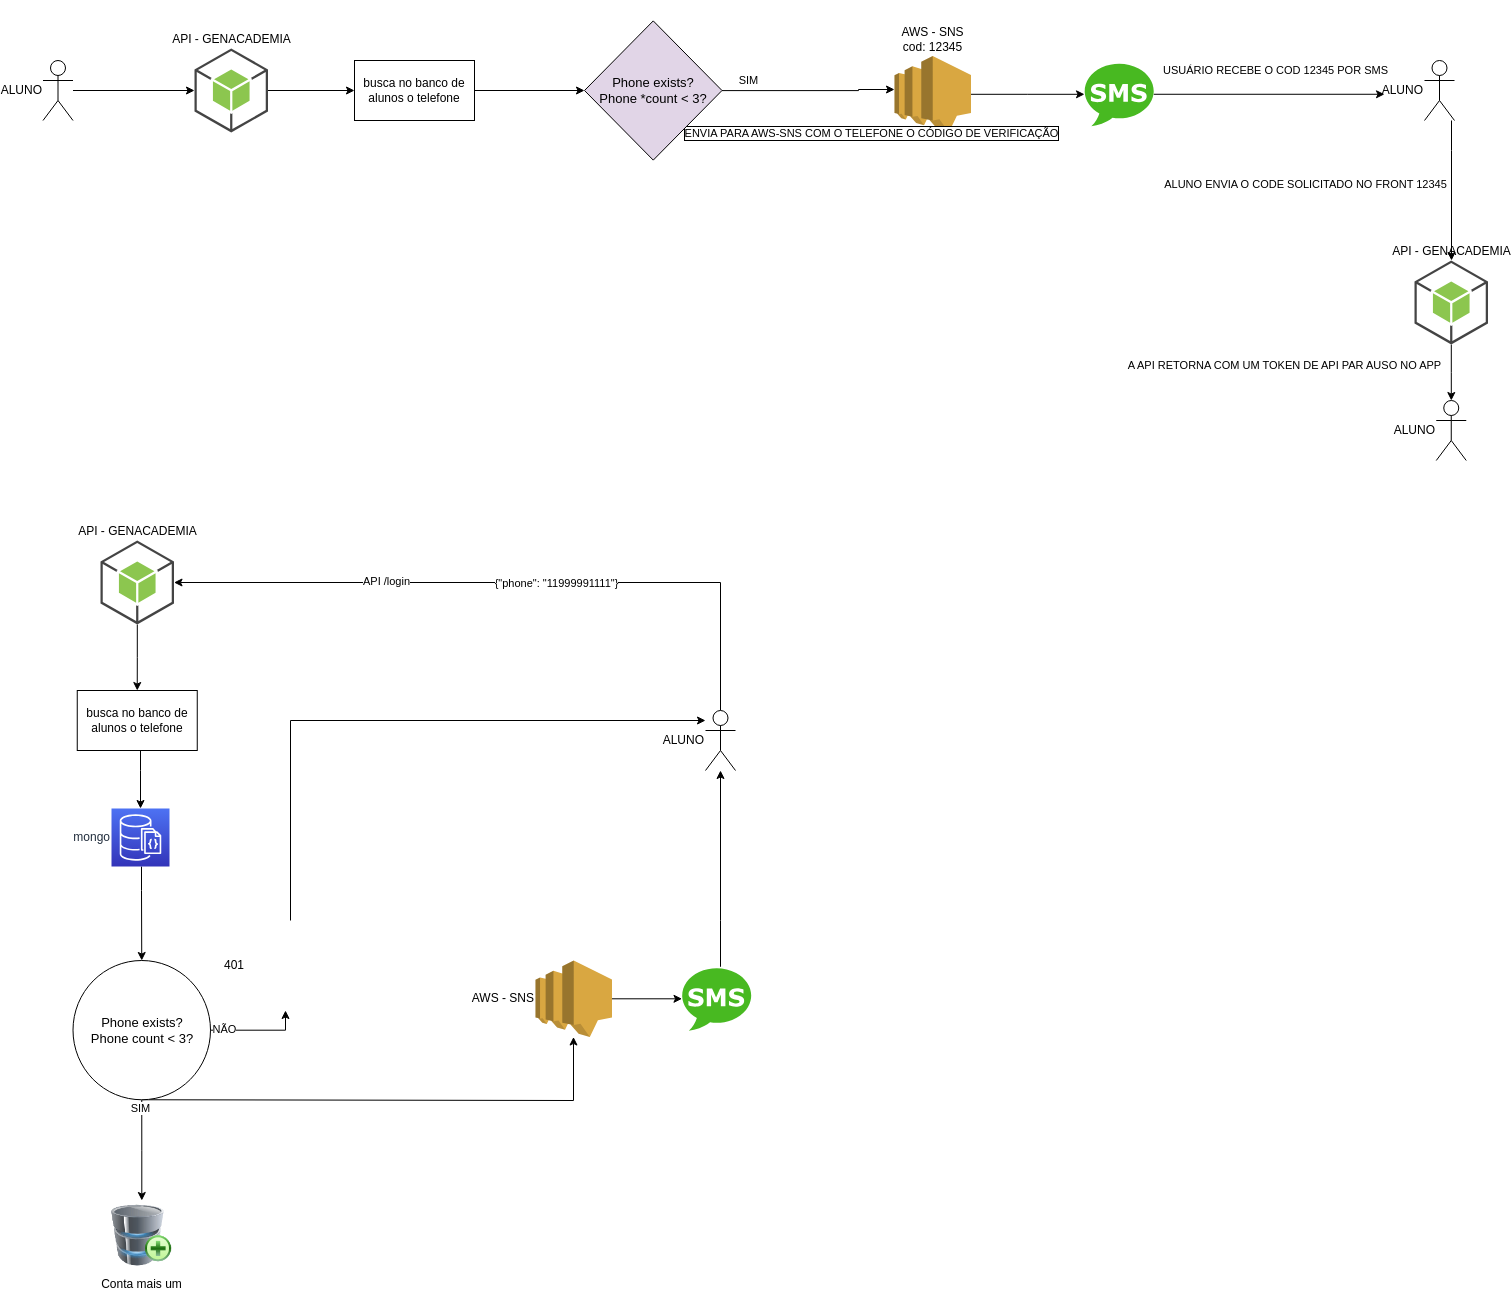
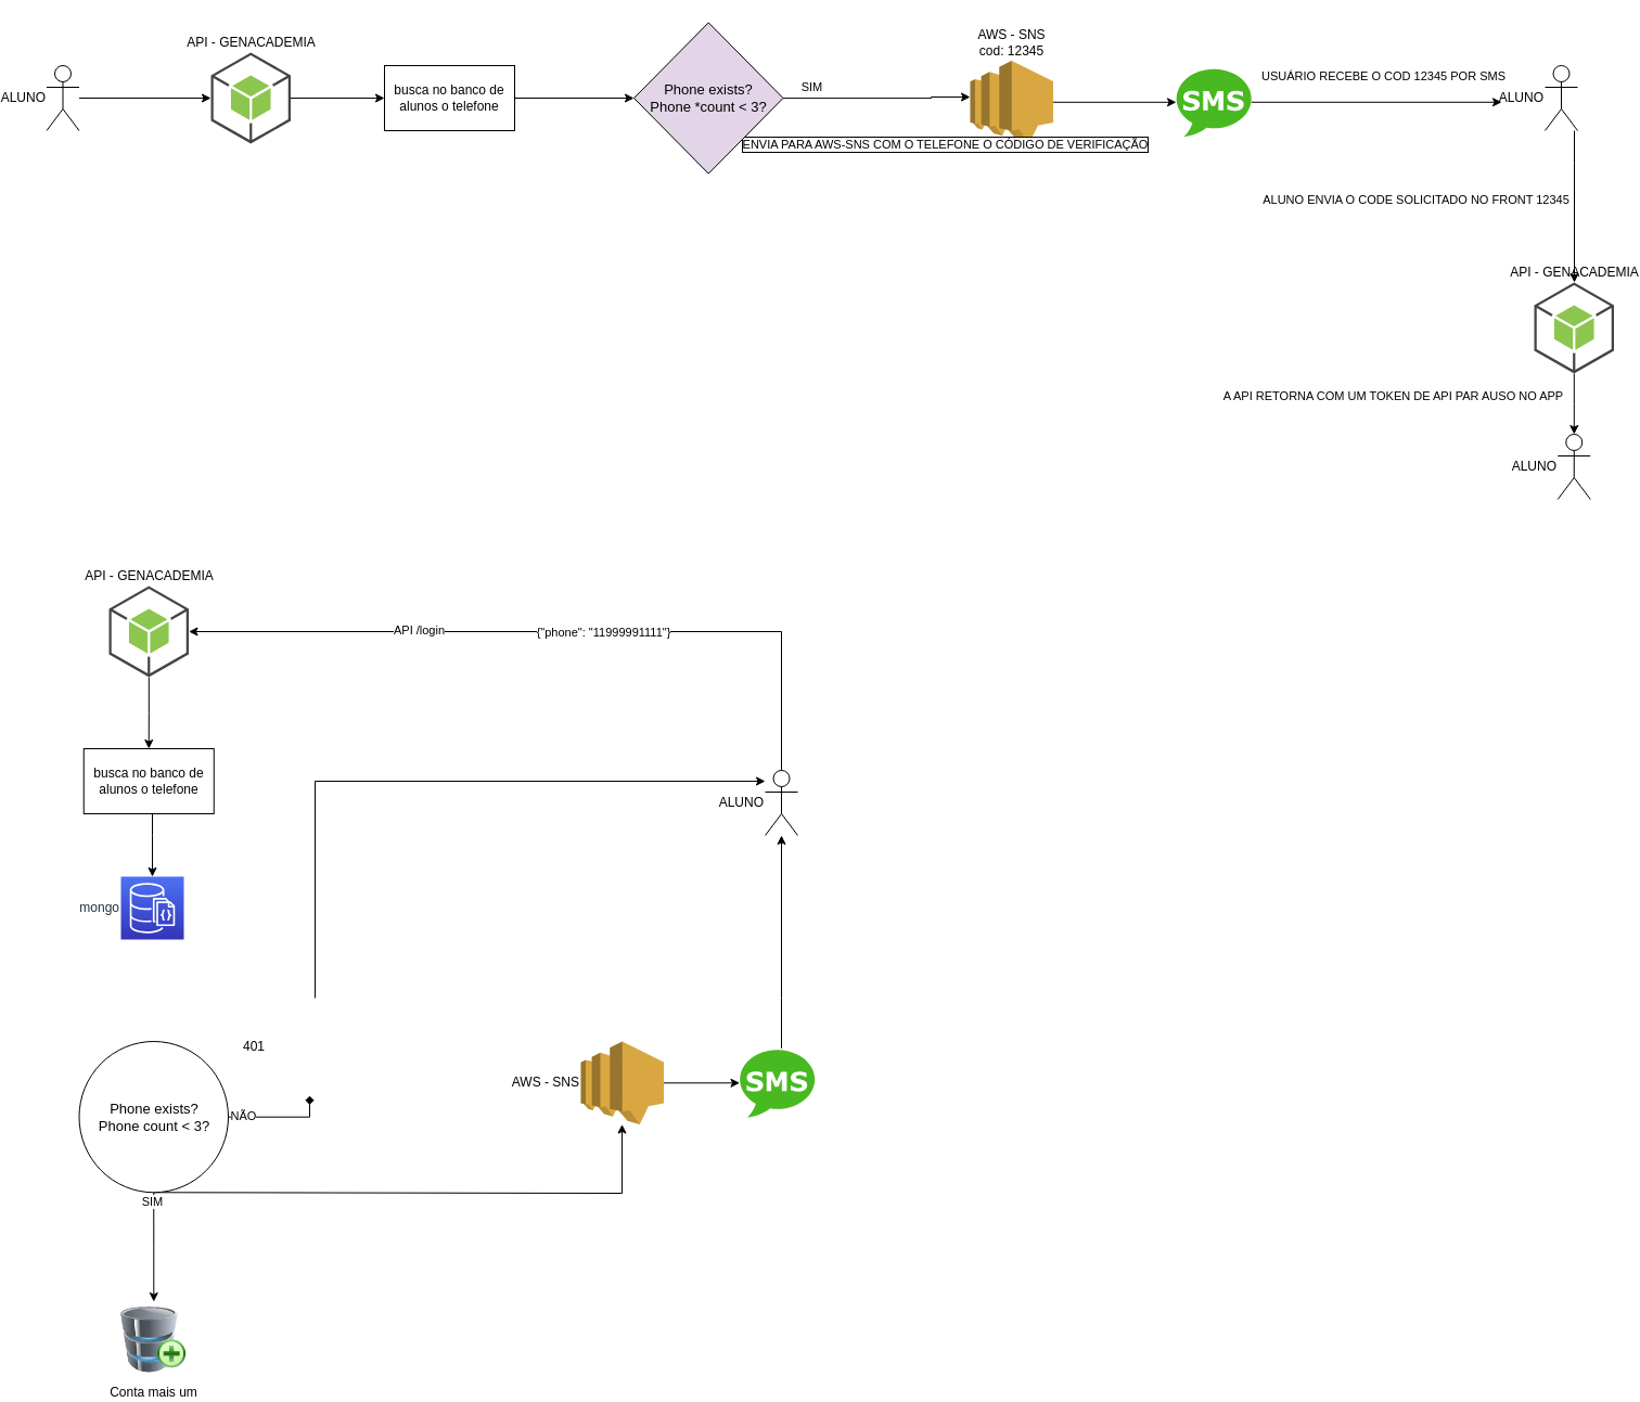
  <mxCell id="0" />
  <mxCell id="1" parent="0" />
  <mxCell id="2" style="edgeStyle=orthogonalEdgeStyle;rounded=0;orthogonalLoop=1;jettySize=auto;html=1;" edge="1" parent="1" source="3" target="11"><mxGeometry relative="1" as="geometry"><mxPoint x="694.1" y="900" as="targetPoint" /><Array as="points"><mxPoint x="698" y="920" /><mxPoint x="698" y="920" /></Array></mxGeometry></mxCell>
  <mxCell id="3" value="" style="dashed=0;outlineConnect=0;html=1;align=center;labelPosition=center;verticalLabelPosition=bottom;verticalAlign=top;shape=mxgraph.weblogos.sms;fillColor=#48B921;strokeColor=none" vertex="1" parent="1"><mxGeometry x="659.5" y="966.25" width="69.2" height="64" as="geometry" /></mxCell>
  <mxCell id="4" style="edgeStyle=orthogonalEdgeStyle;rounded=0;orthogonalLoop=1;jettySize=auto;html=1;" edge="1" parent="1" source="5" target="3"><mxGeometry relative="1" as="geometry" /></mxCell>
  <mxCell id="5" value="AWS - SNS" style="outlineConnect=0;dashed=0;verticalLabelPosition=middle;verticalAlign=middle;align=right;html=1;shape=mxgraph.aws3.sns;fillColor=#D9A741;gradientColor=none;labelPosition=left;" vertex="1" parent="1"><mxGeometry x="513" y="960" width="76.5" height="76.5" as="geometry" /></mxCell>
  <mxCell id="6" style="edgeStyle=orthogonalEdgeStyle;rounded=0;orthogonalLoop=1;jettySize=auto;html=1;entryX=0.5;entryY=0;entryDx=0;entryDy=0;" edge="1" parent="1" source="7" target="21"><mxGeometry relative="1" as="geometry" /></mxCell>
  <mxCell id="7" value="API - GENACADEMIA" style="outlineConnect=0;dashed=0;verticalLabelPosition=top;verticalAlign=bottom;align=center;shape=mxgraph.aws3.android;fillColor=#8CC64F;gradientColor=none;labelBackgroundColor=none;labelBorderColor=none;html=1;labelPosition=center;" vertex="1" parent="1"><mxGeometry x="78" y="540" width="73.5" height="84" as="geometry" /></mxCell>
  <mxCell id="8" style="edgeStyle=orthogonalEdgeStyle;rounded=0;orthogonalLoop=1;jettySize=auto;html=1;entryX=1;entryY=0.5;entryDx=0;entryDy=0;entryPerimeter=0;" edge="1" parent="1" source="11" target="7"><mxGeometry relative="1" as="geometry"><Array as="points"><mxPoint x="698" y="582" /></Array></mxGeometry></mxCell>
  <mxCell id="9" value="API /login" style="edgeLabel;html=1;align=center;verticalAlign=middle;resizable=0;points=[];" vertex="1" connectable="0" parent="8"><mxGeometry x="0.376" y="-2" relative="1" as="geometry"><mxPoint x="1" as="offset" /></mxGeometry></mxCell>
  <mxCell id="10" value="{&quot;phone&quot;: &quot;11999991111&quot;}" style="edgeLabel;html=1;align=center;verticalAlign=middle;resizable=0;points=[];" vertex="1" connectable="0" parent="8"><mxGeometry x="0.021" relative="1" as="geometry"><mxPoint x="51" as="offset" /></mxGeometry></mxCell>
  <mxCell id="11" value="ALUNO" style="shape=umlActor;verticalLabelPosition=middle;verticalAlign=middle;html=1;outlineConnect=0;labelPosition=left;align=right;" vertex="1" parent="1"><mxGeometry x="683" y="710" width="30" height="60" as="geometry" /></mxCell>
- <mxCell id="12" value="" style="edgeStyle=orthogonalEdgeStyle;rounded=0;orthogonalLoop=1;jettySize=auto;html=1;" edge="1" parent="1" source="13" target="19"><mxGeometry relative="1" as="geometry"><Array as="points"><mxPoint x="119" y="890" /><mxPoint x="119" y="890" /></Array></mxGeometry></mxCell>
  <mxCell id="13" value="mongo" style="sketch=0;points=[[0,0,0],[0.25,0,0],[0.5,0,0],[0.75,0,0],[1,0,0],[0,1,0],[0.25,1,0],[0.5,1,0],[0.75,1,0],[1,1,0],[0,0.25,0],[0,0.5,0],[0,0.75,0],[1,0.25,0],[1,0.5,0],[1,0.75,0]];outlineConnect=0;fontColor=#232F3E;gradientColor=#4D72F3;gradientDirection=north;fillColor=#3334B9;strokeColor=#ffffff;dashed=0;verticalLabelPosition=middle;verticalAlign=middle;align=right;html=1;fontSize=12;fontStyle=0;aspect=fixed;shape=mxgraph.aws4.resourceIcon;resIcon=mxgraph.aws4.documentdb_with_mongodb_compatibility;labelPosition=left;" vertex="1" parent="1"><mxGeometry x="89" y="808" width="58" height="58" as="geometry" /></mxCell>
  <mxCell id="14" value="" style="edgeStyle=orthogonalEdgeStyle;rounded=0;orthogonalLoop=1;jettySize=auto;html=1;" edge="1" parent="1" source="19" target="22"><mxGeometry relative="1" as="geometry" /></mxCell>
  <mxCell id="15" value="SIM" style="edgeLabel;html=1;align=center;verticalAlign=middle;resizable=0;points=[];" vertex="1" connectable="0" parent="14"><mxGeometry x="-0.835" y="-2" relative="1" as="geometry"><mxPoint as="offset" /></mxGeometry></mxCell>
- <mxCell id="16" style="edgeStyle=orthogonalEdgeStyle;rounded=0;orthogonalLoop=1;jettySize=auto;html=1;" edge="1" parent="1" source="19" target="24"><mxGeometry relative="1" as="geometry"><Array as="points"><mxPoint x="263" y="1030" /></Array></mxGeometry></mxCell>
+ <mxCell id="16" style="edgeStyle=orthogonalEdgeStyle;rounded=0;orthogonalLoop=1;jettySize=auto;html=1;endArrow=diamond;" edge="1" parent="1" source="19" target="24"><mxGeometry relative="1" as="geometry"><Array as="points"><mxPoint x="263" y="1030" /></Array></mxGeometry></mxCell>
  <mxCell id="17" value="NÃO" style="edgeLabel;html=1;align=center;verticalAlign=middle;resizable=0;points=[];" vertex="1" connectable="0" parent="16"><mxGeometry x="-0.711" y="1" relative="1" as="geometry"><mxPoint as="offset" /></mxGeometry></mxCell>
  <mxCell id="18" style="edgeStyle=orthogonalEdgeStyle;rounded=0;orthogonalLoop=1;jettySize=auto;html=1;" edge="1" parent="1" source="19" target="5"><mxGeometry relative="1" as="geometry"><Array as="points"><mxPoint x="119" y="1100" /><mxPoint x="551" y="1100" /></Array></mxGeometry></mxCell>
  <mxCell id="19" value="&lt;span style=&quot;font-size: 13px;&quot;&gt;Phone exists?&lt;br&gt;Phone count &amp;lt; 3?&lt;br&gt;&lt;/span&gt;" style="ellipse;whiteSpace=wrap;html=1;align=center;sketch=0;gradientDirection=north;dashed=0;fontStyle=0;" vertex="1" parent="1"><mxGeometry x="50.5" y="960" width="137.5" height="139.25" as="geometry" /></mxCell>
  <mxCell id="20" style="edgeStyle=orthogonalEdgeStyle;rounded=0;orthogonalLoop=1;jettySize=auto;html=1;" edge="1" parent="1" source="21" target="13"><mxGeometry relative="1" as="geometry"><Array as="points"><mxPoint x="118" y="770" /><mxPoint x="118" y="770" /></Array></mxGeometry></mxCell>
  <mxCell id="21" value="busca no banco de alunos o telefone" style="rounded=0;whiteSpace=wrap;html=1;" vertex="1" parent="1"><mxGeometry x="54.75" y="690" width="120" height="60" as="geometry" /></mxCell>
  <mxCell id="22" value="Conta mais um" style="image;html=1;image=img/lib/clip_art/computers/Database_Add_128x128.png" vertex="1" parent="1"><mxGeometry x="89.25" y="1200" width="60" height="70" as="geometry" /></mxCell>
  <mxCell id="23" style="edgeStyle=orthogonalEdgeStyle;rounded=0;orthogonalLoop=1;jettySize=auto;html=1;" edge="1" parent="1" source="24" target="11"><mxGeometry relative="1" as="geometry"><mxPoint x="683" y="720" as="targetPoint" /><Array as="points"><mxPoint x="268" y="720" /></Array></mxGeometry></mxCell>
  <mxCell id="24" value="401&lt;br&gt;" style="shape=image;html=1;verticalAlign=middle;verticalLabelPosition=middle;labelBackgroundColor=#ffffff;imageAspect=0;aspect=fixed;image=https://cdn0.iconfinder.com/data/icons/google-material-design-3-0/48/ic_http_48px-128.png;labelPosition=left;align=right;horizontal=1;" vertex="1" parent="1"><mxGeometry x="223" y="920" width="90" height="90" as="geometry" /></mxCell>
  <mxCell id="25" style="edgeStyle=orthogonalEdgeStyle;rounded=0;orthogonalLoop=1;jettySize=auto;html=1;entryX=0;entryY=0.5;entryDx=0;entryDy=0;entryPerimeter=0;" edge="1" parent="1" source="26" target="28"><mxGeometry relative="1" as="geometry" /></mxCell>
  <mxCell id="26" value="ALUNO" style="shape=umlActor;verticalLabelPosition=middle;verticalAlign=middle;html=1;outlineConnect=0;labelPosition=left;align=right;" vertex="1" parent="1"><mxGeometry x="20.5" y="60" width="30" height="60" as="geometry" /></mxCell>
  <mxCell id="27" style="edgeStyle=orthogonalEdgeStyle;rounded=0;orthogonalLoop=1;jettySize=auto;html=1;entryX=0;entryY=0.5;entryDx=0;entryDy=0;" edge="1" parent="1" source="28" target="32"><mxGeometry relative="1" as="geometry" /></mxCell>
  <mxCell id="28" value="API - GENACADEMIA" style="outlineConnect=0;dashed=0;verticalLabelPosition=top;verticalAlign=bottom;align=center;shape=mxgraph.aws3.android;fillColor=#8CC64F;gradientColor=none;labelBackgroundColor=none;labelBorderColor=none;html=1;labelPosition=center;" vertex="1" parent="1"><mxGeometry x="172" y="48" width="73.5" height="84" as="geometry" /></mxCell>
  <mxCell id="29" style="edgeStyle=orthogonalEdgeStyle;rounded=0;orthogonalLoop=1;jettySize=auto;html=1;" edge="1" parent="1" source="30" target="38"><mxGeometry relative="1" as="geometry" /></mxCell>
  <mxCell id="30" value="AWS - SNS&lt;br&gt;cod: 12345" style="outlineConnect=0;dashed=0;verticalLabelPosition=top;verticalAlign=bottom;align=center;html=1;shape=mxgraph.aws3.sns;fillColor=#D9A741;gradientColor=none;labelPosition=center;" vertex="1" parent="1"><mxGeometry x="872" y="55.5" width="76.5" height="76.5" as="geometry" /></mxCell>
  <mxCell id="31" style="edgeStyle=orthogonalEdgeStyle;rounded=0;orthogonalLoop=1;jettySize=auto;html=1;entryX=0;entryY=0.5;entryDx=0;entryDy=0;" edge="1" parent="1" source="32" target="35"><mxGeometry relative="1" as="geometry" /></mxCell>
  <mxCell id="32" value="busca no banco de alunos o telefone" style="rounded=0;whiteSpace=wrap;html=1;" vertex="1" parent="1"><mxGeometry x="332" y="60" width="120" height="60" as="geometry" /></mxCell>
  <mxCell id="33" value="SIM" style="edgeStyle=orthogonalEdgeStyle;rounded=0;orthogonalLoop=1;jettySize=auto;html=1;" edge="1" parent="1" source="35" target="30"><mxGeometry x="-0.687" y="10" relative="1" as="geometry"><mxPoint x="779.5" y="90.005" as="targetPoint" /><Array as="points"><mxPoint x="836" y="90" /><mxPoint x="836" y="89" /></Array><mxPoint as="offset" /></mxGeometry></mxCell>
  <mxCell id="34" value="ENVIA PARA AWS-SNS COM O TELEFONE O CÓDIGO DE VERIFICAÇÃO" style="edgeLabel;html=1;align=center;verticalAlign=middle;resizable=0;points=[];labelBorderColor=default;spacingTop=0;" vertex="1" connectable="0" parent="33"><mxGeometry x="-0.328" y="6" relative="1" as="geometry"><mxPoint x="91" y="48" as="offset" /></mxGeometry></mxCell>
  <mxCell id="35" value="&lt;span style=&quot;font-size: 13px;&quot;&gt;Phone exists?&lt;br&gt;Phone *count &amp;lt; 3?&lt;br&gt;&lt;/span&gt;" style="rhombus;whiteSpace=wrap;html=1;align=center;sketch=0;gradientDirection=north;dashed=0;fontStyle=0;fillColor=#e1d5e7;" vertex="1" parent="1"><mxGeometry x="562" y="20.38" width="137.5" height="139.25" as="geometry" /></mxCell>
  <mxCell id="36" style="edgeStyle=orthogonalEdgeStyle;rounded=0;orthogonalLoop=1;jettySize=auto;html=1;entryX=-1.333;entryY=0.563;entryDx=0;entryDy=0;entryPerimeter=0;" edge="1" parent="1" source="38" target="41"><mxGeometry relative="1" as="geometry" /></mxCell>
  <mxCell id="37" value="USUÁRIO RECEBE O COD 12345 POR SMS" style="edgeLabel;html=1;align=center;verticalAlign=middle;resizable=0;points=[];" vertex="1" connectable="0" parent="36"><mxGeometry x="0.219" relative="1" as="geometry"><mxPoint x="-20" y="-24" as="offset" /></mxGeometry></mxCell>
  <mxCell id="38" value="" style="dashed=0;outlineConnect=0;html=1;align=center;labelPosition=center;verticalLabelPosition=bottom;verticalAlign=top;shape=mxgraph.weblogos.sms;fillColor=#48B921;strokeColor=none" vertex="1" parent="1"><mxGeometry x="1062" y="61.75" width="69.2" height="64" as="geometry" /></mxCell>
  <mxCell id="39" style="edgeStyle=orthogonalEdgeStyle;rounded=0;orthogonalLoop=1;jettySize=auto;html=1;" edge="1" parent="1" source="41" target="44"><mxGeometry relative="1" as="geometry"><Array as="points"><mxPoint x="1429" y="150" /><mxPoint x="1429" y="150" /></Array></mxGeometry></mxCell>
  <mxCell id="40" value="ALUNO ENVIA O CODE SOLICITADO NO FRONT 12345" style="edgeLabel;html=1;align=center;verticalAlign=middle;resizable=0;points=[];" vertex="1" connectable="0" parent="39"><mxGeometry x="-0.105" y="-1" relative="1" as="geometry"><mxPoint x="-146" as="offset" /></mxGeometry></mxCell>
  <mxCell id="41" value="ALUNO" style="shape=umlActor;verticalLabelPosition=middle;verticalAlign=middle;html=1;outlineConnect=0;labelPosition=left;align=right;" vertex="1" parent="1"><mxGeometry x="1402" y="60" width="30" height="60" as="geometry" /></mxCell>
  <mxCell id="42" style="edgeStyle=orthogonalEdgeStyle;rounded=0;orthogonalLoop=1;jettySize=auto;html=1;" edge="1" parent="1" source="44" target="45"><mxGeometry relative="1" as="geometry" /></mxCell>
  <mxCell id="43" value="A API RETORNA COM UM TOKEN DE API PAR AUSO NO APP" style="edgeLabel;html=1;align=center;verticalAlign=middle;resizable=0;points=[];" vertex="1" connectable="0" parent="42"><mxGeometry x="-0.285" y="-1" relative="1" as="geometry"><mxPoint x="-166" as="offset" /></mxGeometry></mxCell>
  <mxCell id="44" value="API - GENACADEMIA" style="outlineConnect=0;dashed=0;verticalLabelPosition=top;verticalAlign=bottom;align=center;shape=mxgraph.aws3.android;fillColor=#8CC64F;gradientColor=none;labelBackgroundColor=none;labelBorderColor=none;html=1;labelPosition=center;" vertex="1" parent="1"><mxGeometry x="1392" y="260" width="73.5" height="84" as="geometry" /></mxCell>
  <mxCell id="45" value="ALUNO" style="shape=umlActor;verticalLabelPosition=middle;verticalAlign=middle;html=1;outlineConnect=0;labelPosition=left;align=right;" vertex="1" parent="1"><mxGeometry x="1413.75" y="400" width="30" height="60" as="geometry" /></mxCell>
